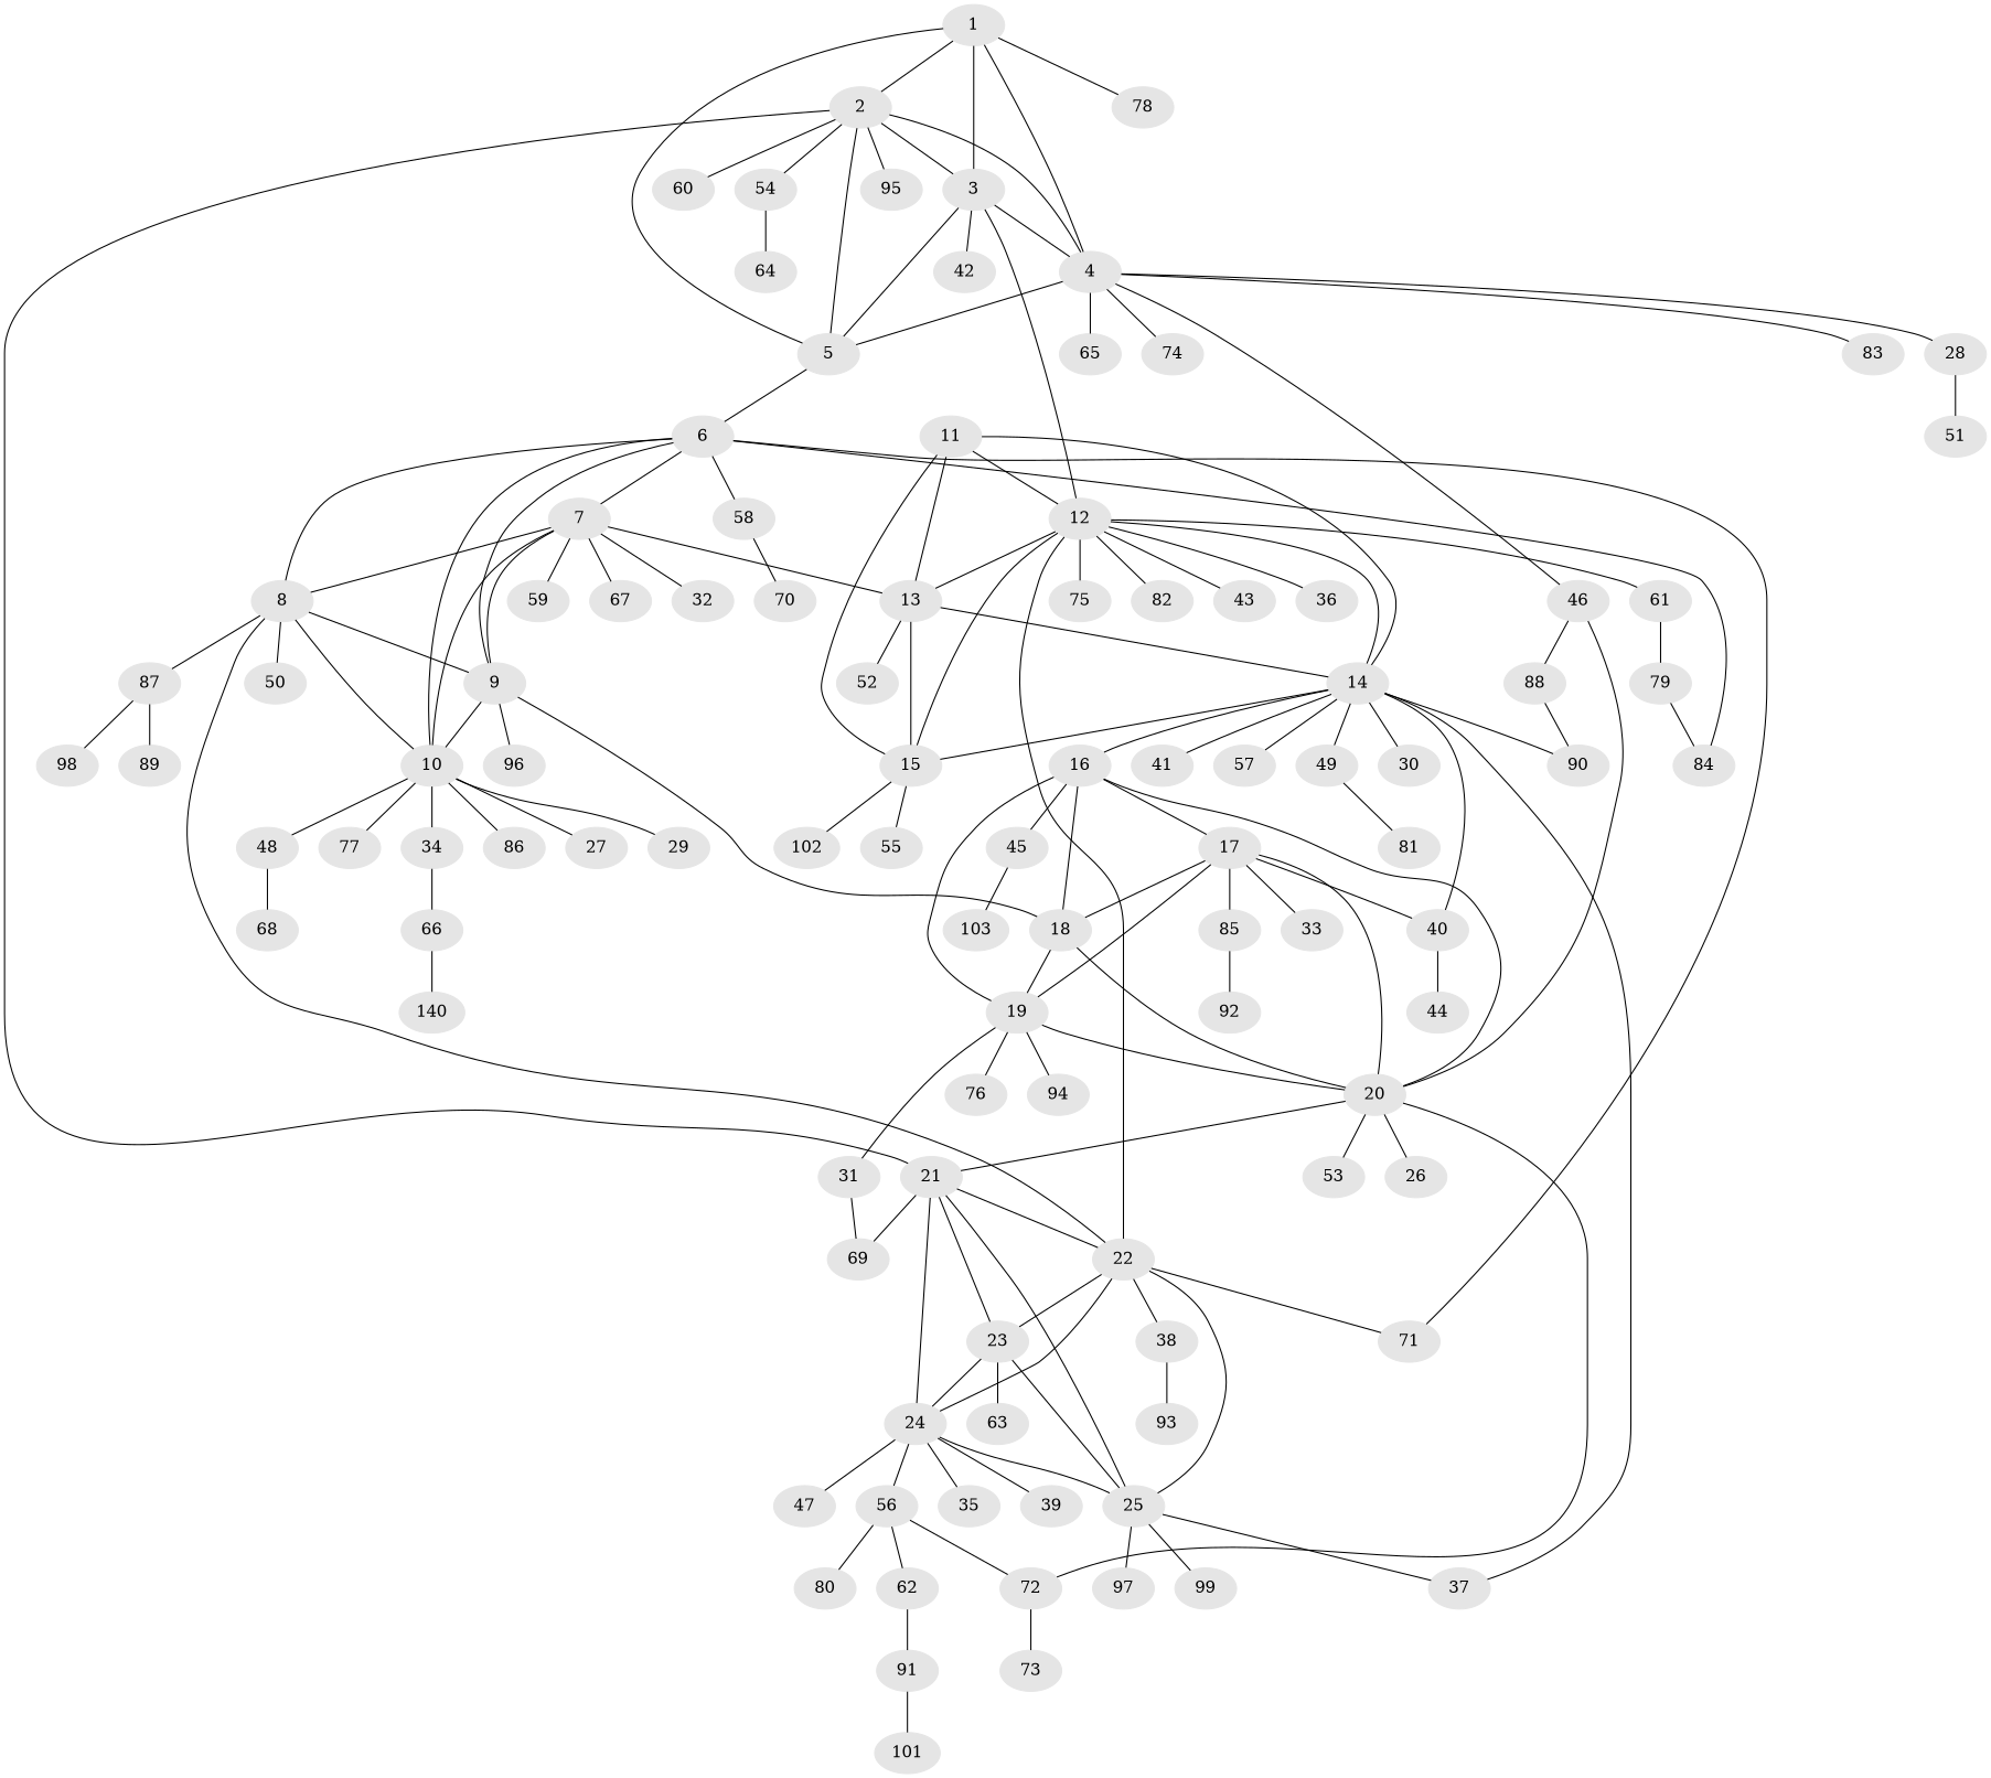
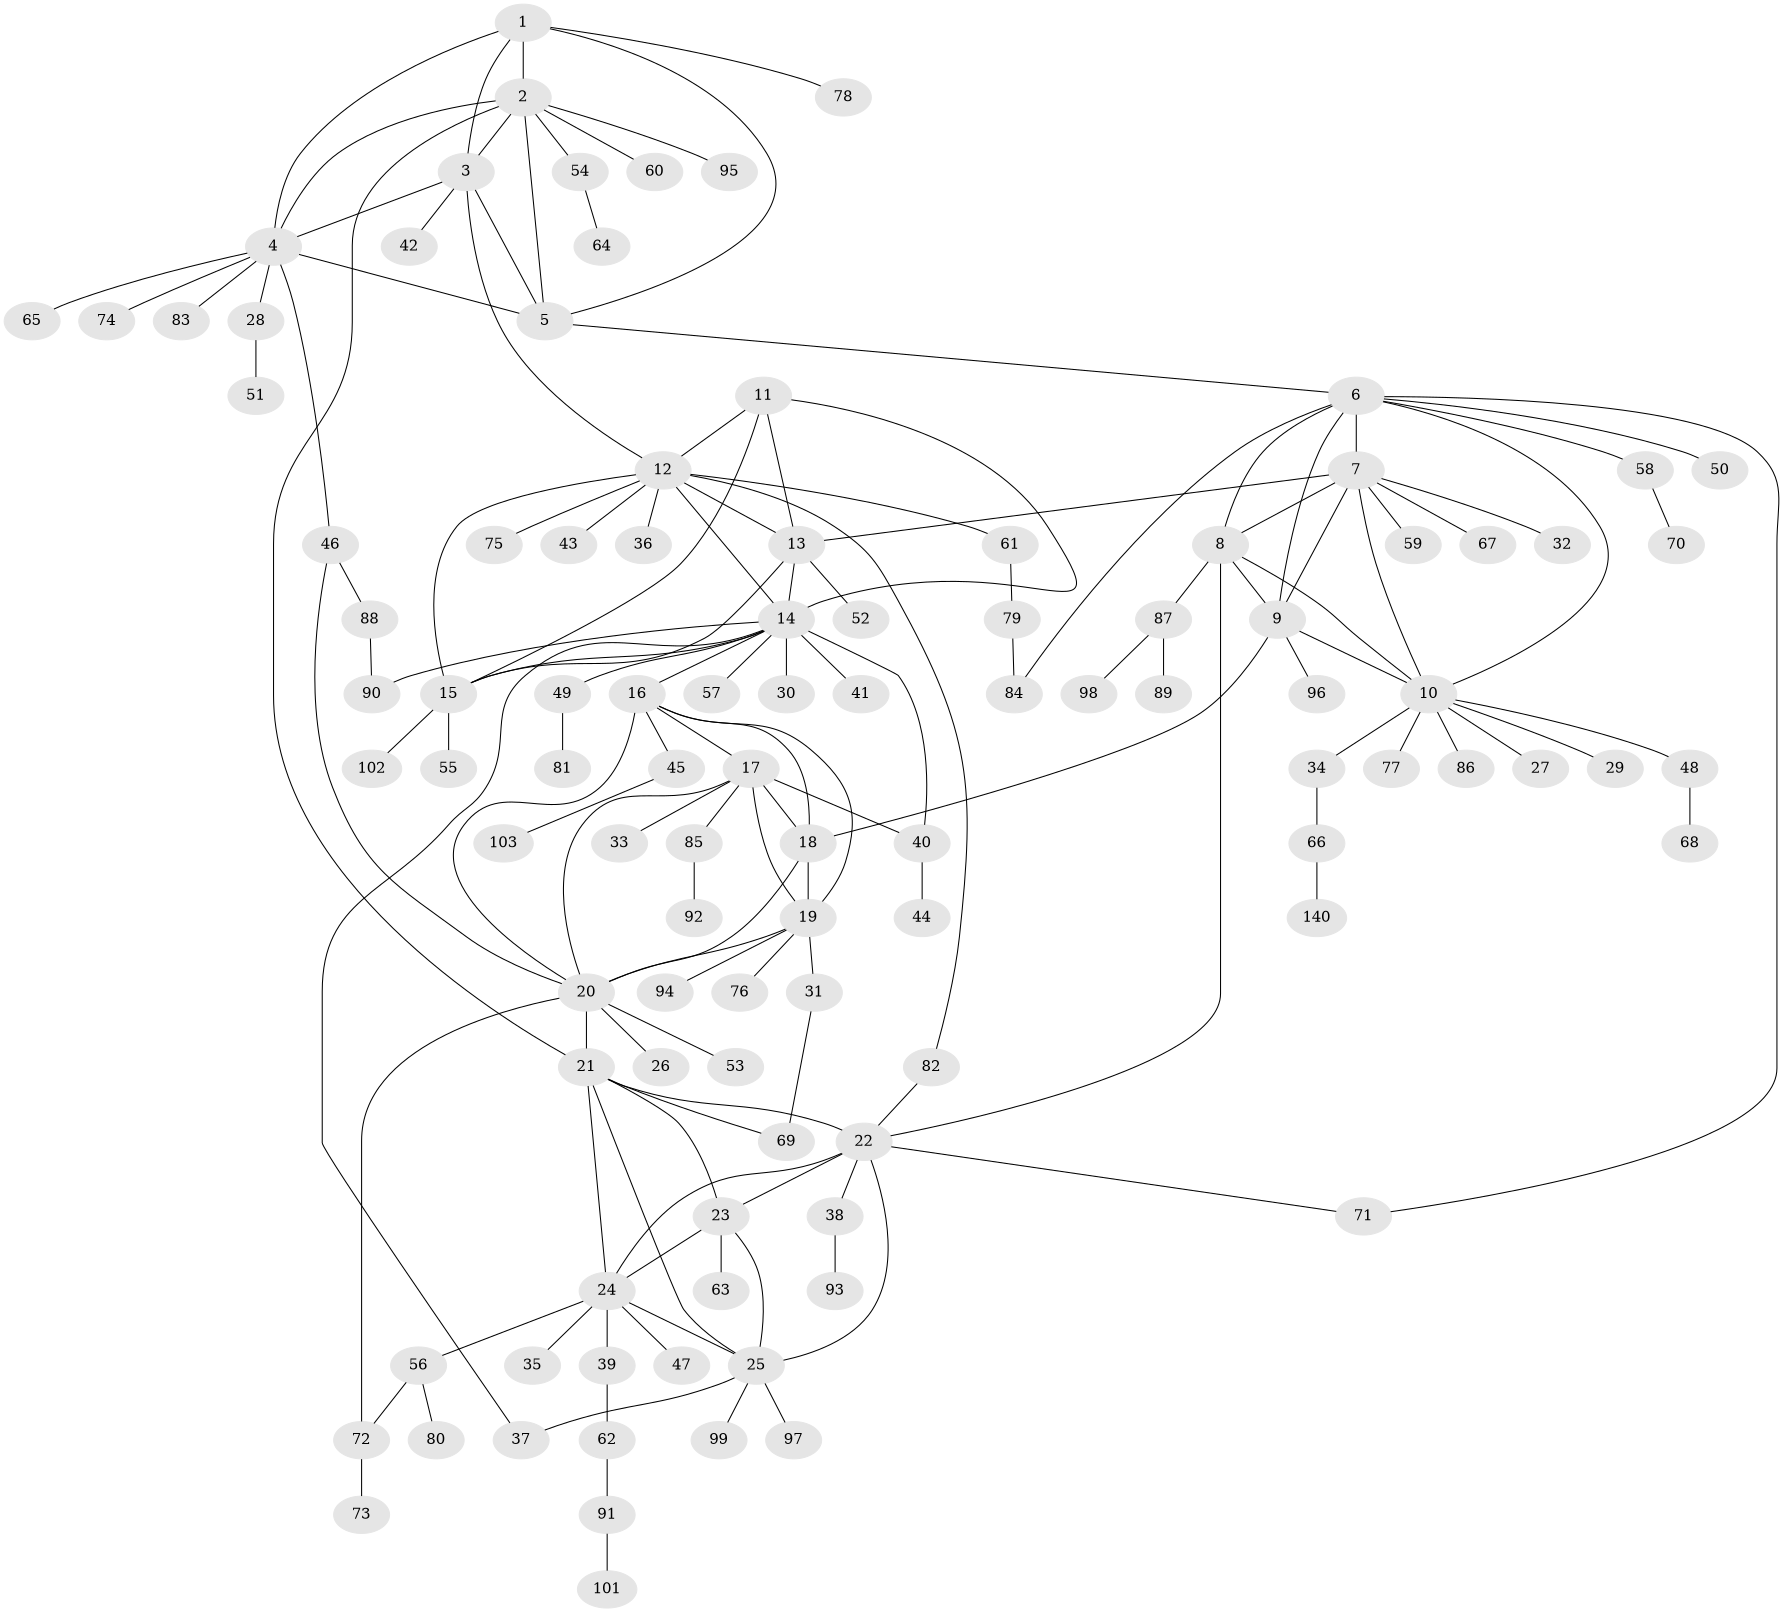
  graph {
    node [color=gray90 style=filled]
    1
    2
    3
    4
    5
    78
    21
    54
    60
    95
    12
    42
    28
    46
    65
    74
    83
    6
    22
    23
    24
    25
    69
    64
    13
    43
    14
    15
    36
    61
    75
    82
    51
    20
    88
    7
    8
    9
    10
    50
    58
    71
    84
    26
    53
    72
    32
    59
    67
    87
    18
    96
    27
    29
    34
    48
    77
    86
    70
    52
    38
    89
    98
    19
    66
    68
    11
    16
    30
    40
    41
    49
    57
    90
    37
    55
    102
    79
    17
    45
    44
    81
    33
    85
    31
    76
    94
    103
    92
    73
    63
    35
    39
    47
    56
    99
    97
    93
    62
    80
    n101 [label=140]
    91
    101
    1 -- 2
    1 -- 3
    1 -- 4
    1 -- 5
    1 -- 78
    2 -- 3
    2 -- 4
    2 -- 5
    2 -- 21
    2 -- 54
    2 -- 60
    2 -- 95
    3 -- 4
    3 -- 5
    3 -- 12
    3 -- 42
    4 -- 5
    4 -- 28
    4 -- 46
    4 -- 65
    4 -- 74
    4 -- 83
    5 -- 6
    21 -- 22
    21 -- 23
    21 -- 24
    21 -- 25
    21 -- 69
    54 -- 64
-   12 -- 22
+   82 -- 22
    12 -- 13
    12 -- 43
    12 -- 14
    12 -- 15
    12 -- 36
    12 -- 61
    12 -- 75
    12 -- 82
    28 -- 51
    46 -- 20
    46 -- 88
    6 -- 7
    6 -- 8
    6 -- 9
    6 -- 10
-   8 -- 50
+   6 -- 50
    6 -- 58
    6 -- 71
    6 -- 84
    22 -- 23
    22 -- 24
    22 -- 25
    22 -- 71
    22 -- 38
    23 -- 24
    23 -- 25
    23 -- 63
    24 -- 25
    24 -- 35
    24 -- 39
    24 -- 47
    24 -- 56
    25 -- 37
    25 -- 99
    25 -- 97
    13 -- 14
    13 -- 15
    13 -- 52
    14 -- 15
    14 -- 16
    14 -- 30
    14 -- 40
    14 -- 41
    14 -- 49
    14 -- 57
    14 -- 90
    14 -- 37
    15 -- 55
    15 -- 102
    61 -- 79
    20 -- 21
    20 -- 26
    20 -- 53
    20 -- 72
    88 -- 90
    7 -- 13
    7 -- 8
    7 -- 9
    7 -- 10
    7 -- 32
    7 -- 59
    7 -- 67
    8 -- 22
    8 -- 9
    8 -- 10
    8 -- 87
    9 -- 10
    9 -- 18
    9 -- 96
    10 -- 27
    10 -- 29
    10 -- 34
    10 -- 48
    10 -- 77
    10 -- 86
    58 -- 70
    72 -- 73
    87 -- 89
    87 -- 98
    18 -- 20
    18 -- 19
    34 -- 66
    48 -- 68
    38 -- 93
    19 -- 20
    19 -- 31
    19 -- 76
    19 -- 94
    66 -- n101
    11 -- 12
    11 -- 13
    11 -- 14
    11 -- 15
    16 -- 20
    16 -- 18
    16 -- 19
    16 -- 17
    16 -- 45
    40 -- 44
    49 -- 81
    79 -- 84
    17 -- 20
    17 -- 18
    17 -- 19
    17 -- 40
    17 -- 33
    17 -- 85
    45 -- 103
    85 -- 92
    31 -- 69
-   56 -- 62
+   39 -- 62
    56 -- 72
    56 -- 80
    62 -- 91
    91 -- 101
  }
